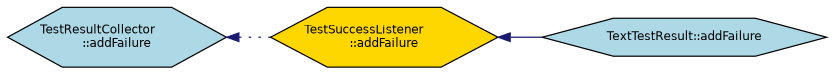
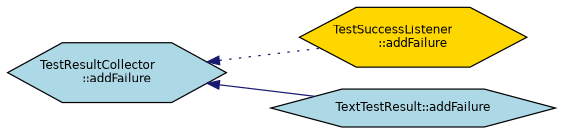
  digraph {
    rankdir=LR
    node [color=black fillcolor=lightblue fontname=Helvetica fontsize=10 shape=hexagon style=filled]
    edge [color=midnightblue dir=back fontname=Helvetica fontsize=10 labelfontname=Helvetica labelfontsize=10]
    n1 [fillcolor=gold fontcolor=black height=0.2 label="TestSuccessListener\l::addFailure" width=0.4]
    n2 [height=0.2 label="TestResultCollector\l::addFailure" width=0.4]
    n3 [height=0.2 label="TextTestResult::addFailure" width=0.4]
    n2 -> n1 [style=dotted]
-   n1 -> n3 [style=solid]
+   n2 -> n3 [style=solid]
  }
